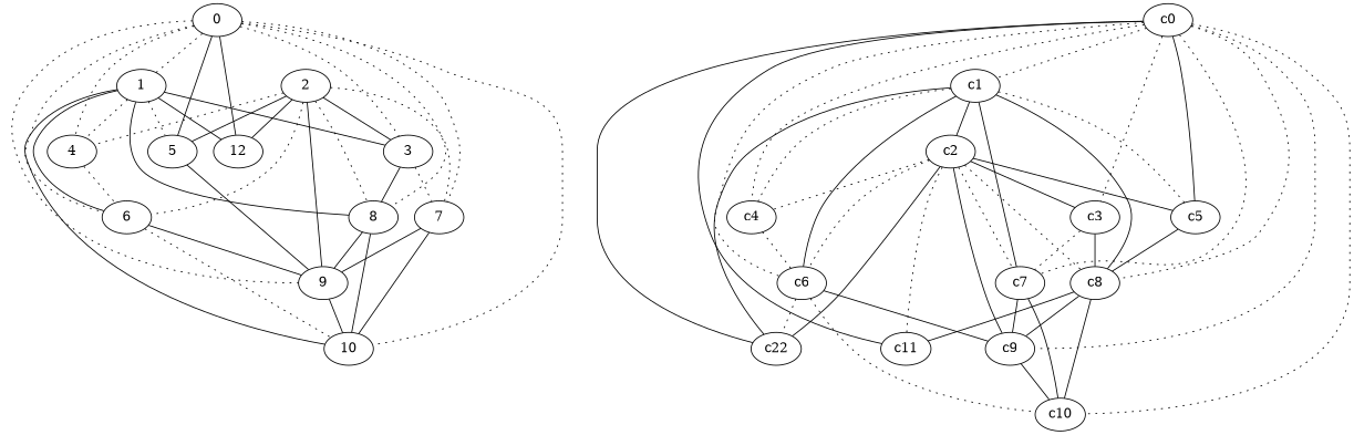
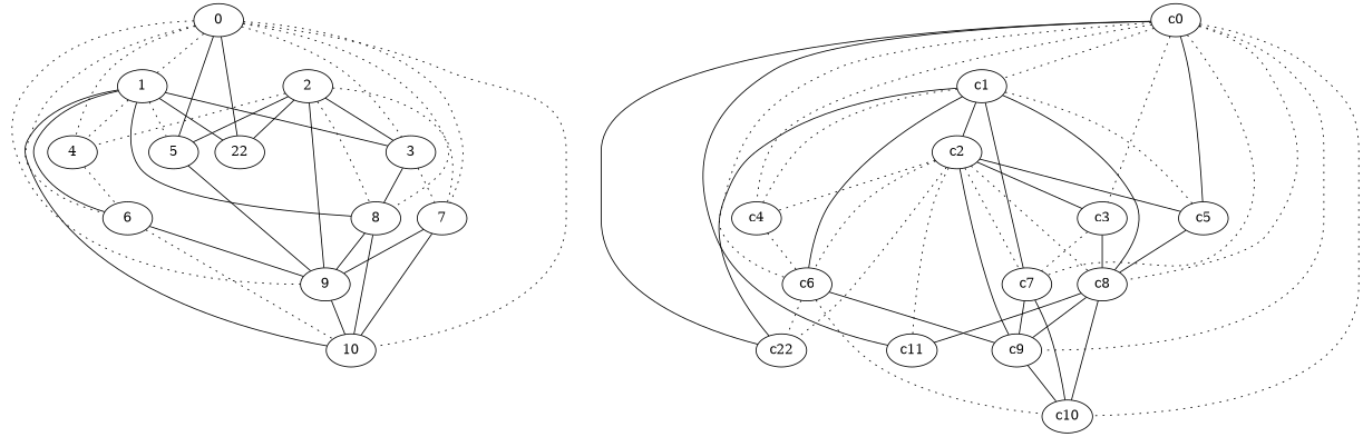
  graph {
    n1 [label=0]
    n2 [label=1]
    n3 [label=3]
    n4 [label=4]
    n5 [label=5]
    n6 [label=6]
    n7 [label=7]
    n8 [label=8]
    n9 [label=9]
    n10 [label=10]
-   n11 [label=12]
+   n11 [label=22]
    n12 [label=2]
    c0
    c1
    c3
    c4
    c5
    c6
    c7
    c8
    c9
    c10
    c11
    n24 [label=c22]
    c2
    n1 -- n2 [style=dotted]
    n1 -- n3 [style=dotted]
    n1 -- n4 [style=dotted]
    n1 -- n5
    n1 -- n6 [style=dotted]
    n1 -- n7 [style=dotted]
    n1 -- n8 [style=dotted]
    n1 -- n9 [style=dotted]
    n1 -- n10 [style=dotted]
    n1 -- n11
    n2 -- n3
    n2 -- n4 [style=dotted]
    n2 -- n5 [style=dotted]
    n2 -- n6
    n2 -- n8
    n2 -- n10
    n2 -- n11
    n3 -- n7 [style=dotted]
    n3 -- n8
    n4 -- n6 [style=dotted]
    n5 -- n9
    n6 -- n9
    n6 -- n10 [style=dotted]
    n7 -- n9
    n7 -- n10
    n8 -- n9
    n8 -- n10
    n9 -- n10
    n12 -- n3
    n12 -- n4 [style=dotted]
    n12 -- n5
-   n12 -- n6 [style=dotted]
    n12 -- n7 [style=dotted]
    n12 -- n8 [style=dotted]
    n12 -- n9
    n12 -- n11
    c0 -- c1 [style=dotted]
    c0 -- c3 [style=dotted]
    c0 -- c4 [style=dotted]
    c0 -- c5
    c0 -- c6 [style=dotted]
    c0 -- c7 [style=dotted]
    c0 -- c8 [style=dotted]
    c0 -- c9 [style=dotted]
    c0 -- c10 [style=dotted]
    c0 -- c11
    c0 -- n24
    c1 -- c4 [style=dotted]
    c1 -- c5 [style=dotted]
    c1 -- c6
    c1 -- c7
    c1 -- c8
    c1 -- n24
    c1 -- c2
    c3 -- c7 [style=dotted]
    c3 -- c8
    c4 -- c6 [style=dotted]
    c5 -- c8
    c6 -- c9
    c6 -- c10 [style=dotted]
    c6 -- n24 [style=dotted]
    c7 -- c9
    c7 -- c10
    c8 -- c9
    c8 -- c10
    c8 -- c11
    c9 -- c10
    c2 -- c3
    c2 -- c4 [style=dotted]
    c2 -- c5
    c2 -- c6 [style=dotted]
    c2 -- c7 [style=dotted]
    c2 -- c8 [style=dotted]
    c2 -- c9
    c2 -- c11 [style=dotted]
-   c2 -- n24
+   c2 -- n24 [style=dotted]
  }
